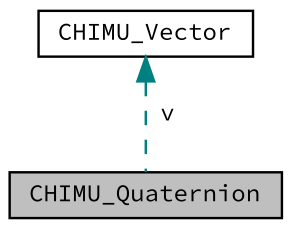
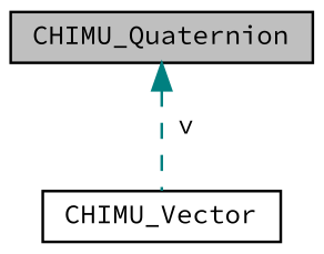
  digraph {
    fontname="Source Code Pro"
    node [color=black fontname="Source Code Pro" fontsize=10 shape=record style=filled]
    n1 [fillcolor=grey75 fontcolor=black height=0.2 label=CHIMU_Quaternion width=0.4]
    n2 [fillcolor=white height=0.2 label=CHIMU_Vector width=0.4]
-   n2 -> n1 [color=teal dir=back fontname="Source Code Pro" fontsize=10 label=" v" labelfontname=FreeSans labelfontsize=10 style=dashed]
+   n1 -> n2 [color=teal dir=back fontname="Source Code Pro" fontsize=10 label=" v" labelfontname=FreeSans labelfontsize=10 style=dashed]
  }
